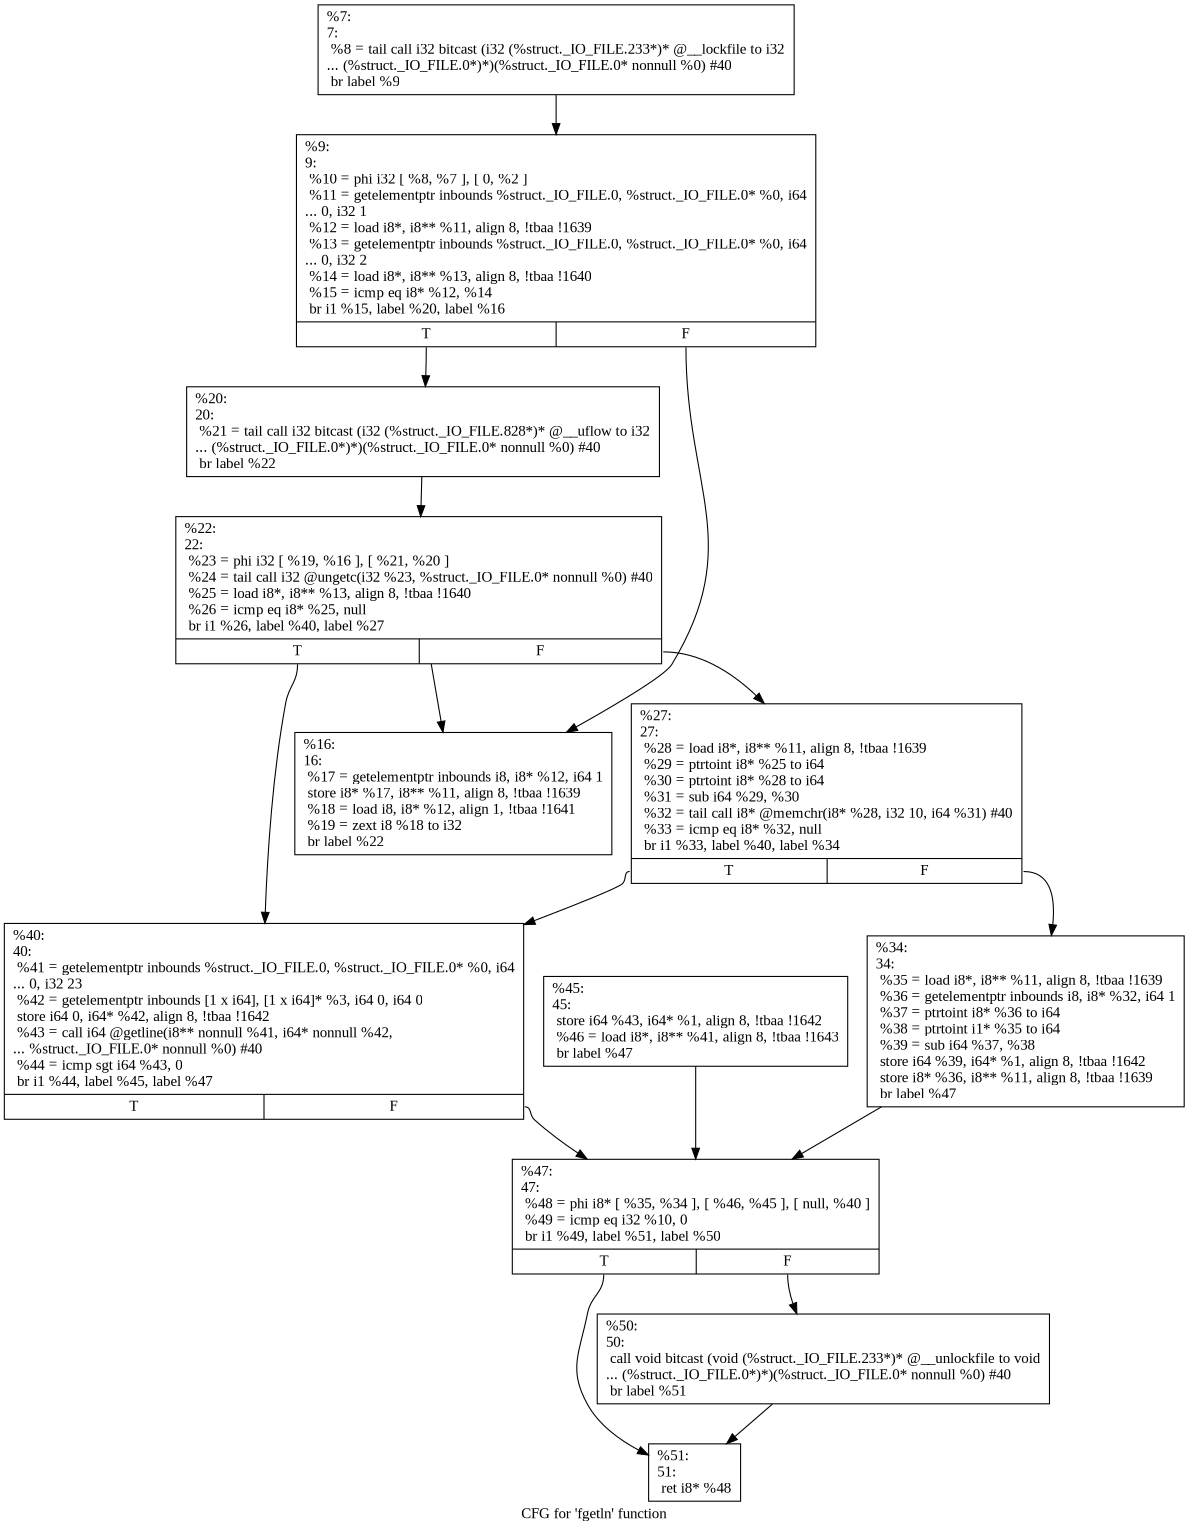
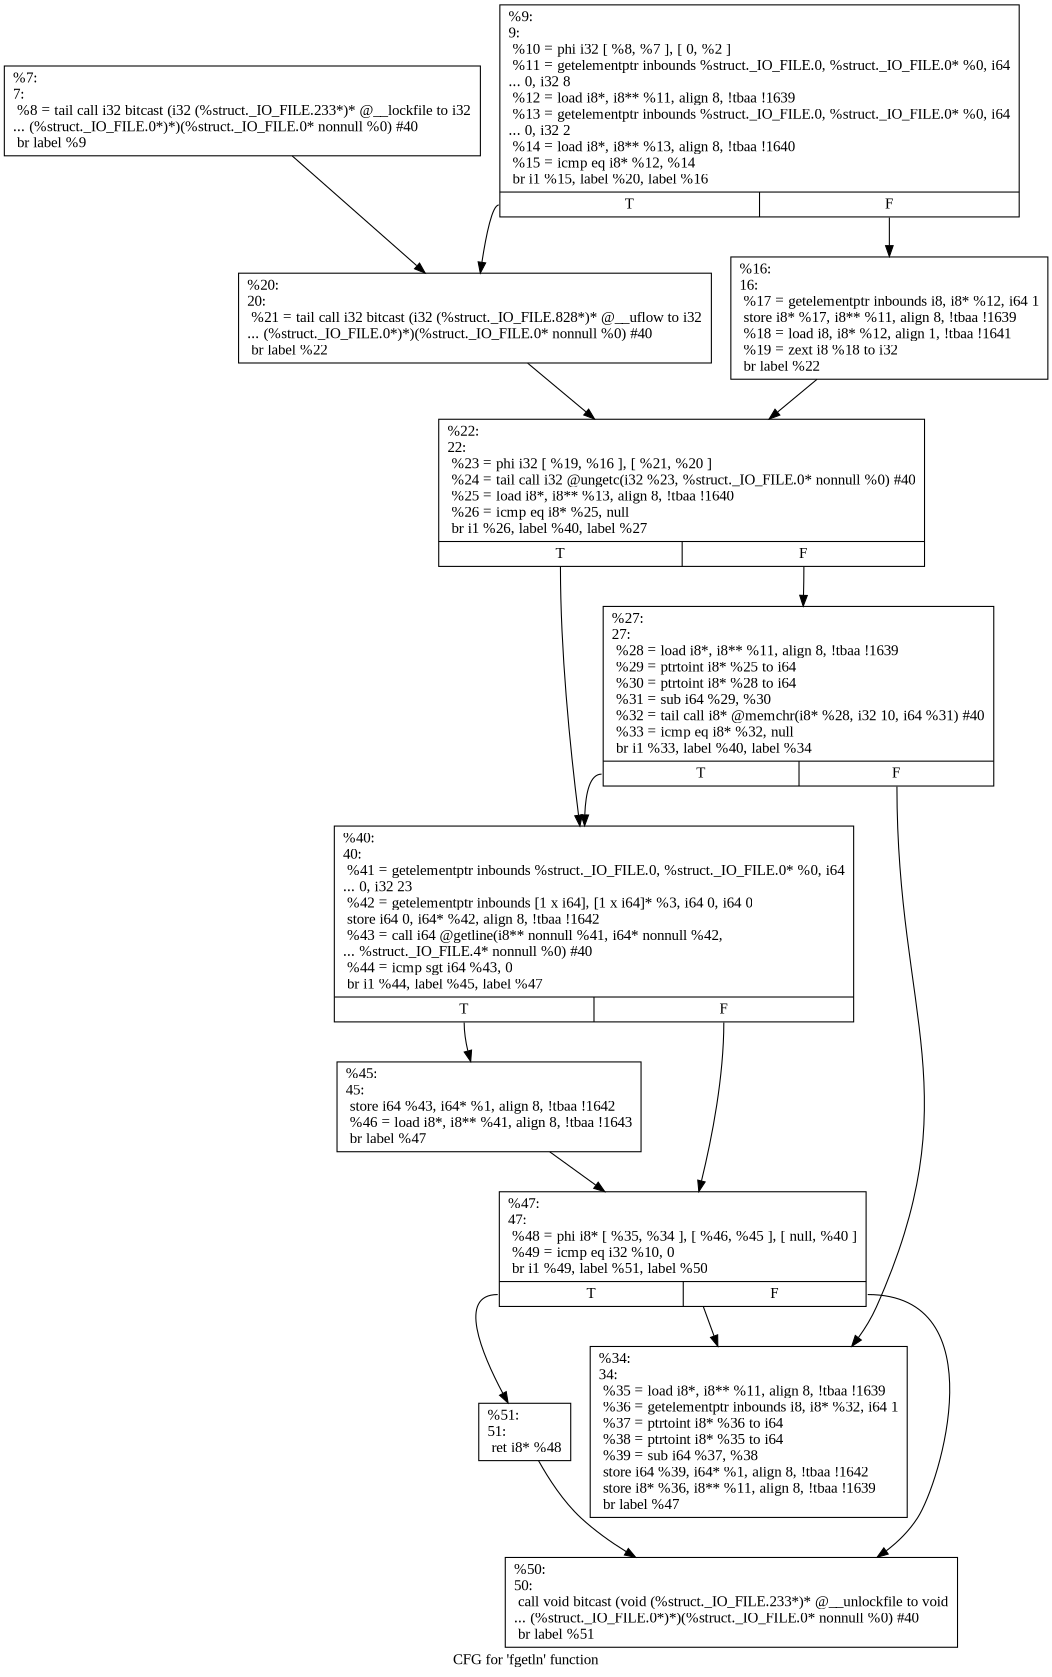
  digraph {
    fontname="Liberation Serif"
    label="CFG for 'fgetln' function"
    node [fontname="Liberation Serif" shape=record]
    edge [fontname="Liberation Serif"]
    n1 [label="{%7:\l7:                                                \l  %8 = tail call i32 bitcast (i32 (%struct._IO_FILE.233*)* @__lockfile to i32\l... (%struct._IO_FILE.0*)*)(%struct._IO_FILE.0* nonnull %0) #40\l  br label %9\l}"]
-   n2 [label="{%9:\l9:                                                \l  %10 = phi i32 [ %8, %7 ], [ 0, %2 ]\l  %11 = getelementptr inbounds %struct._IO_FILE.0, %struct._IO_FILE.0* %0, i64\l... 0, i32 1\l  %12 = load i8*, i8** %11, align 8, !tbaa !1639\l  %13 = getelementptr inbounds %struct._IO_FILE.0, %struct._IO_FILE.0* %0, i64\l... 0, i32 2\l  %14 = load i8*, i8** %13, align 8, !tbaa !1640\l  %15 = icmp eq i8* %12, %14\l  br i1 %15, label %20, label %16\l|{<s0>T|<s1>F}}"]
+   n2 [label="{%9:\l9:                                                \l  %10 = phi i32 [ %8, %7 ], [ 0, %2 ]\l  %11 = getelementptr inbounds %struct._IO_FILE.0, %struct._IO_FILE.0* %0, i64\l... 0, i32 8\l  %12 = load i8*, i8** %11, align 8, !tbaa !1639\l  %13 = getelementptr inbounds %struct._IO_FILE.0, %struct._IO_FILE.0* %0, i64\l... 0, i32 2\l  %14 = load i8*, i8** %13, align 8, !tbaa !1640\l  %15 = icmp eq i8* %12, %14\l  br i1 %15, label %20, label %16\l|{<s0>T|<s1>F}}"]
    n3 [label="{%20:\l20:                                               \l  %21 = tail call i32 bitcast (i32 (%struct._IO_FILE.828*)* @__uflow to i32\l... (%struct._IO_FILE.0*)*)(%struct._IO_FILE.0* nonnull %0) #40\l  br label %22\l}"]
    n4 [label="{%16:\l16:                                               \l  %17 = getelementptr inbounds i8, i8* %12, i64 1\l  store i8* %17, i8** %11, align 8, !tbaa !1639\l  %18 = load i8, i8* %12, align 1, !tbaa !1641\l  %19 = zext i8 %18 to i32\l  br label %22\l}"]
    n5 [label="{%22:\l22:                                               \l  %23 = phi i32 [ %19, %16 ], [ %21, %20 ]\l  %24 = tail call i32 @ungetc(i32 %23, %struct._IO_FILE.0* nonnull %0) #40\l  %25 = load i8*, i8** %13, align 8, !tbaa !1640\l  %26 = icmp eq i8* %25, null\l  br i1 %26, label %40, label %27\l|{<s0>T|<s1>F}}"]
-   n6 [label="{%40:\l40:                                               \l  %41 = getelementptr inbounds %struct._IO_FILE.0, %struct._IO_FILE.0* %0, i64\l... 0, i32 23\l  %42 = getelementptr inbounds [1 x i64], [1 x i64]* %3, i64 0, i64 0\l  store i64 0, i64* %42, align 8, !tbaa !1642\l  %43 = call i64 @getline(i8** nonnull %41, i64* nonnull %42,\l... %struct._IO_FILE.0* nonnull %0) #40\l  %44 = icmp sgt i64 %43, 0\l  br i1 %44, label %45, label %47\l|{<s0>T|<s1>F}}"]
+   n6 [label="{%40:\l40:                                               \l  %41 = getelementptr inbounds %struct._IO_FILE.0, %struct._IO_FILE.0* %0, i64\l... 0, i32 23\l  %42 = getelementptr inbounds [1 x i64], [1 x i64]* %3, i64 0, i64 0\l  store i64 0, i64* %42, align 8, !tbaa !1642\l  %43 = call i64 @getline(i8** nonnull %41, i64* nonnull %42,\l... %struct._IO_FILE.4* nonnull %0) #40\l  %44 = icmp sgt i64 %43, 0\l  br i1 %44, label %45, label %47\l|{<s0>T|<s1>F}}"]
    n7 [label="{%27:\l27:                                               \l  %28 = load i8*, i8** %11, align 8, !tbaa !1639\l  %29 = ptrtoint i8* %25 to i64\l  %30 = ptrtoint i8* %28 to i64\l  %31 = sub i64 %29, %30\l  %32 = tail call i8* @memchr(i8* %28, i32 10, i64 %31) #40\l  %33 = icmp eq i8* %32, null\l  br i1 %33, label %40, label %34\l|{<s0>T|<s1>F}}"]
    n8 [label="{%47:\l47:                                               \l  %48 = phi i8* [ %35, %34 ], [ %46, %45 ], [ null, %40 ]\l  %49 = icmp eq i32 %10, 0\l  br i1 %49, label %51, label %50\l|{<s0>T|<s1>F}}"]
    n9 [label="{%45:\l45:                                               \l  store i64 %43, i64* %1, align 8, !tbaa !1642\l  %46 = load i8*, i8** %41, align 8, !tbaa !1643\l  br label %47\l}"]
-   n10 [label="{%34:\l34:                                               \l  %35 = load i8*, i8** %11, align 8, !tbaa !1639\l  %36 = getelementptr inbounds i8, i8* %32, i64 1\l  %37 = ptrtoint i8* %36 to i64\l  %38 = ptrtoint i1* %35 to i64\l  %39 = sub i64 %37, %38\l  store i64 %39, i64* %1, align 8, !tbaa !1642\l  store i8* %36, i8** %11, align 8, !tbaa !1639\l  br label %47\l}"]
+   n10 [label="{%34:\l34:                                               \l  %35 = load i8*, i8** %11, align 8, !tbaa !1639\l  %36 = getelementptr inbounds i8, i8* %32, i64 1\l  %37 = ptrtoint i8* %36 to i64\l  %38 = ptrtoint i8* %35 to i64\l  %39 = sub i64 %37, %38\l  store i64 %39, i64* %1, align 8, !tbaa !1642\l  store i8* %36, i8** %11, align 8, !tbaa !1639\l  br label %47\l}"]
    n11 [label="{%51:\l51:                                               \l  ret i8* %48\l}"]
    n12 [label="{%50:\l50:                                               \l  call void bitcast (void (%struct._IO_FILE.233*)* @__unlockfile to void\l... (%struct._IO_FILE.0*)*)(%struct._IO_FILE.0* nonnull %0) #40\l  br label %51\l}"]
-   n1 -> n2
+   n1 -> n3
    n2 -> n3 [tailport=s0]
    n2 -> n4 [tailport=s1]
    n3 -> n5
-   n5 -> n4
+   n4 -> n5
    n5 -> n6 [tailport=s0]
    n5 -> n7 [tailport=s1]
    n6 -> n8 [tailport=s1]
+   n6 -> n9 [tailport=s0]
    n7 -> n6 [tailport=s0]
    n7 -> n10 [tailport=s1]
    n8 -> n11 [tailport=s0]
    n8 -> n12 [tailport=s1]
    n9 -> n8
-   n10 -> n8
-   n12 -> n11
+   n8 -> n10
+   n11 -> n12
  }
